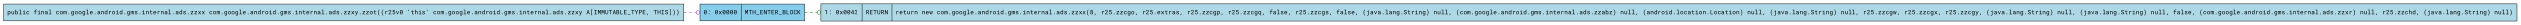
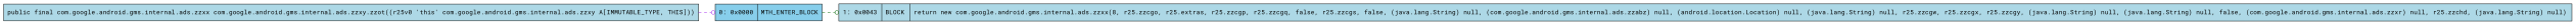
  digraph {
    rankdir=LR
    fontname="Roboto Mono"
    node [shape=record style=filled fillcolor=lightblue fontname="Roboto Mono"]
    edge [style=dashed arrowhead=odot fontname="Roboto Mono"]
    n1 [label="{0\:\ 0x0000|MTH_ENTER_BLOCK\l}" fillcolor=skyblue]
-   n2 [label="{1\:\ 0x0043|RETURN\l|return new com.google.android.gms.internal.ads.zzxx(8, r25.zzcgo, r25.extras, r25.zzcgp, r25.zzcgq, false, r25.zzcgs, false, (java.lang.String) null, (com.google.android.gms.internal.ads.zzabz) null, (android.location.Location) null, (java.lang.String) null, r25.zzcgw, r25.zzcgx, r25.zzcgy, (java.lang.String) null, (java.lang.String) null, false, (com.google.android.gms.internal.ads.zzxr) null, r25.zzchd, (java.lang.String) null)\l}"]
+   n2 [label="{1\:\ 0x0043|BLOCK\l|return new com.google.android.gms.internal.ads.zzxx(8, r25.zzcgo, r25.extras, r25.zzcgp, r25.zzcgq, false, r25.zzcgs, false, (java.lang.String) null, (com.google.android.gms.internal.ads.zzabz) null, (android.location.Location) null, (java.lang.String) null, r25.zzcgw, r25.zzcgx, r25.zzcgy, (java.lang.String) null, (java.lang.String) null, false, (com.google.android.gms.internal.ads.zzxr) null, r25.zzchd, (java.lang.String) null)\l}"]
    n3 [label="{public final com.google.android.gms.internal.ads.zzxx com.google.android.gms.internal.ads.zzxy.zzot((r25v0 'this' com.google.android.gms.internal.ads.zzxy A[IMMUTABLE_TYPE, THIS])) }"]
    n1 -> n2 [color=darkgreen]
    n3 -> n1 [color=purple]
  }
